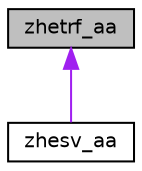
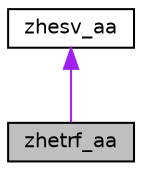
  digraph {
    rankdir=TB
    node [color=black fontname=Helvetica fontsize=10 shape=record style=filled]
    n1 [fillcolor=grey75 fontcolor=black height=0.2 label=zhetrf_aa width=0.4]
    n2 [fillcolor=white height=0.2 label=zhesv_aa width=0.4]
-   n1 -> n2 [color=purple dir=back fontname=Helvetica fontsize=10 labelfontname=Helvetica labelfontsize=10 style=solid]
+   n2 -> n1 [color=purple dir=back fontname=Helvetica fontsize=10 labelfontname=Helvetica labelfontsize=10 style=solid]
  }
